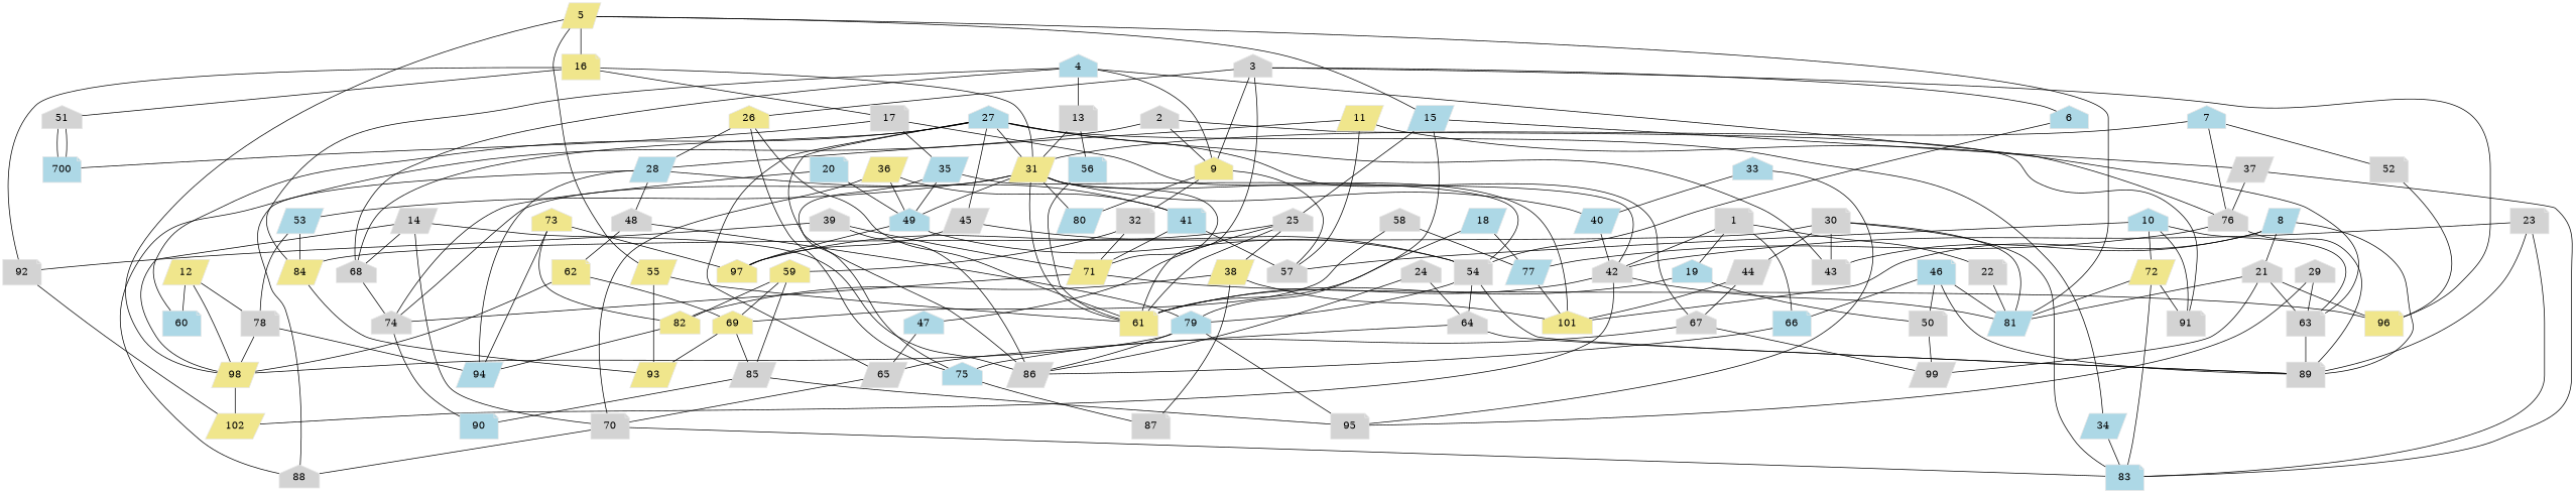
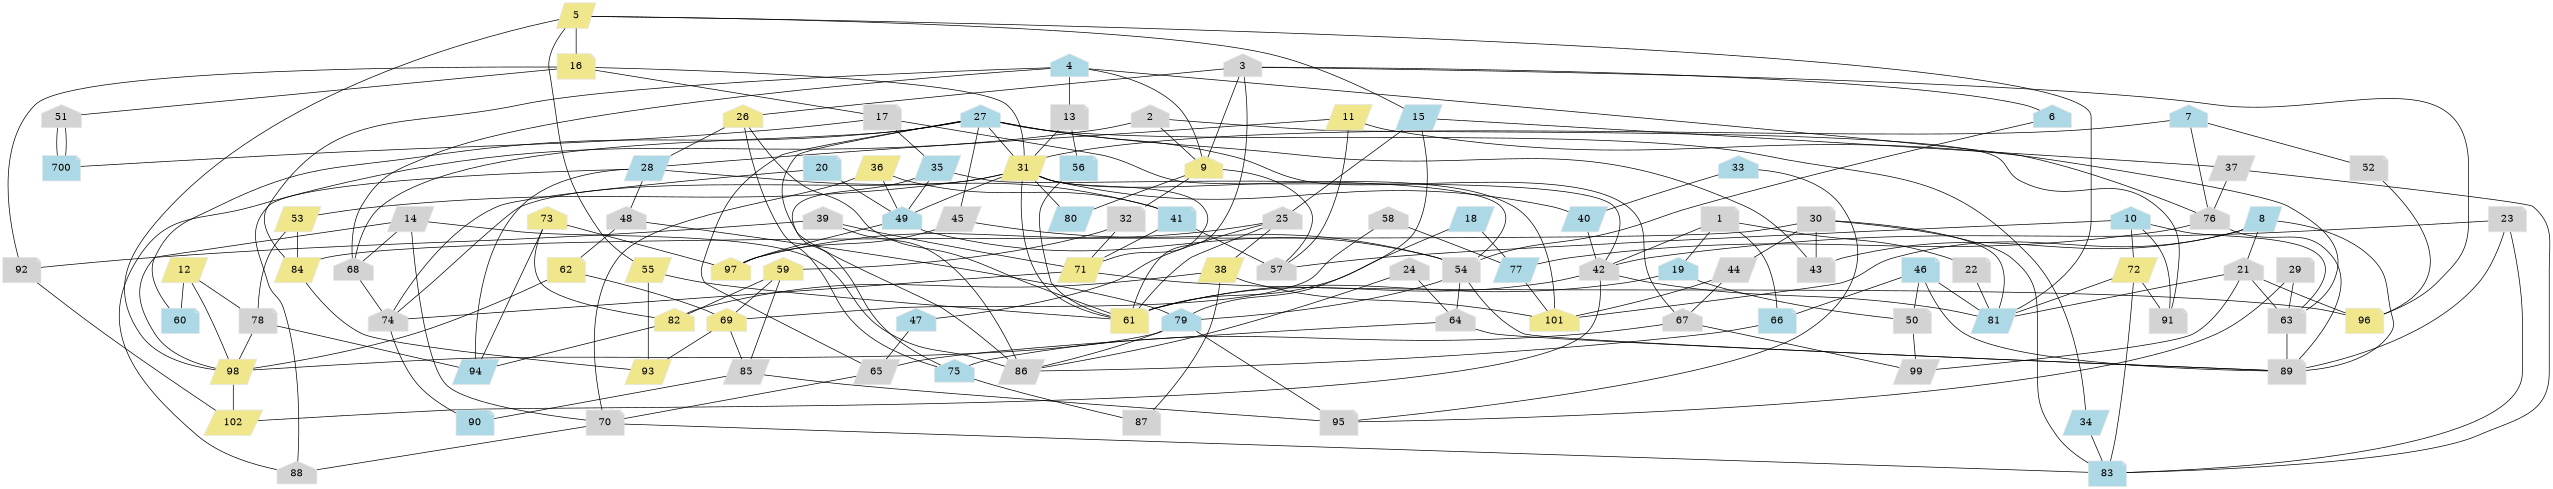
  graph {
    node [color=gray90 fillcolor=lightgrey shape=house style=filled]
    1 [shape=note]
    19 [fillcolor=lightblue]
    22 [shape=note]
    42
    66 [fillcolor=lightblue shape=note]
    61 [fillcolor=khaki shape=note]
    50 [shape=note]
    81 [fillcolor=lightblue shape=parallelogram]
    102 [fillcolor=khaki shape=parallelogram]
    86 [shape=parallelogram]
    9 [fillcolor=khaki]
    2
    88
    91 [shape=note]
    32 [shape=note]
    57
    80 [fillcolor=lightblue shape=parallelogram]
    3
    6 [fillcolor=lightblue]
    26 [fillcolor=khaki]
    96 [fillcolor=khaki shape=note]
    54 [shape=note]
    28 [fillcolor=lightblue shape=parallelogram]
    75 [fillcolor=lightblue]
    4 [fillcolor=lightblue]
    13 [shape=note]
    68
    76
    84 [fillcolor=khaki shape=parallelogram]
    31 [fillcolor=khaki shape=parallelogram]
    56 [fillcolor=lightblue shape=note]
    74
    89 [shape=note]
    77 [fillcolor=lightblue shape=parallelogram]
    93 [fillcolor=khaki shape=parallelogram]
    5 [fillcolor=khaki shape=parallelogram]
    15 [fillcolor=lightblue shape=parallelogram]
    16 [fillcolor=khaki shape=note]
    55 [fillcolor=khaki shape=parallelogram]
    98 [fillcolor=khaki shape=parallelogram]
    25
    37 [shape=parallelogram]
    79 [fillcolor=lightblue]
    17 [shape=note]
    51
    92 [shape=note]
    64
    7 [fillcolor=lightblue]
    52 [shape=note]
    101 [fillcolor=khaki]
    49 [fillcolor=lightblue]
    40 [fillcolor=lightblue shape=parallelogram]
-   53 [fillcolor=lightblue shape=parallelogram]
+   53 [fillcolor=khaki shape=parallelogram]
    71 [fillcolor=khaki shape=parallelogram]
    8 [fillcolor=lightblue shape=parallelogram]
    21
    43 [shape=note]
    63 [shape=note]
    99 [shape=parallelogram]
    59 [fillcolor=khaki]
    10 [fillcolor=lightblue]
    72 [fillcolor=khaki shape=parallelogram]
    83 [fillcolor=lightblue shape=note]
    11 [fillcolor=khaki shape=parallelogram]
    41 [fillcolor=lightblue shape=note]
    48
    94 [fillcolor=lightblue shape=parallelogram]
    12 [fillcolor=khaki shape=parallelogram]
    60 [fillcolor=lightblue shape=note]
    78 [shape=note]
    14 [shape=parallelogram]
    70 [shape=note]
    38 [fillcolor=khaki shape=parallelogram]
    47 [fillcolor=lightblue]
    97 [fillcolor=khaki]
    95 [shape=note]
    35 [fillcolor=lightblue shape=parallelogram]
    n78 [fillcolor=lightblue label=700 shape=note]
    18 [fillcolor=lightblue shape=parallelogram]
    20 [fillcolor=lightblue shape=note]
    90 [fillcolor=lightblue shape=note]
    23 [shape=note]
    24
    65 [shape=parallelogram]
    82 [fillcolor=khaki]
    87 [shape=note]
    27 [fillcolor=lightblue]
    34 [fillcolor=lightblue shape=parallelogram]
    45 [shape=parallelogram]
    67
    62 [fillcolor=khaki shape=note]
-   29
+   29 [shape=note]
    30 [shape=note]
    44 [shape=parallelogram]
    69 [fillcolor=khaki]
    85 [shape=parallelogram]
    33 [fillcolor=lightblue]
    36 [fillcolor=khaki shape=parallelogram]
    39
    46 [fillcolor=lightblue shape=note]
    58
    73 [fillcolor=khaki]
    1 -- 19
    1 -- 22
    1 -- 42
    1 -- 66
    19 -- 61
    19 -- 50
    22 -- 81
    42 -- 61
    42 -- 81
    42 -- 102
    66 -- 86
    50 -- 99
    9 -- 32
    9 -- 57
    9 -- 80
    2 -- 9
    2 -- 88
    2 -- 91
    32 -- 71
    32 -- 59
    3 -- 61
    3 -- 9
    3 -- 6
    3 -- 26
    3 -- 96
    6 -- 54
    26 -- 61
    26 -- 28
    26 -- 75
    54 -- 89
    54 -- 79
    54 -- 64
    28 -- 88
    28 -- 41
    28 -- 48
    28 -- 94
    75 -- 87
    4 -- 9
    4 -- 13
    4 -- 68
    4 -- 76
    4 -- 84
    13 -- 31
    13 -- 56
    68 -- 74
    76 -- 89
    76 -- 77
    84 -- 93
    31 -- 61
    31 -- 80
    31 -- 74
    31 -- 101
    31 -- 49
    31 -- 40
    31 -- 53
    31 -- 71
    56 -- 61
    74 -- 90
    77 -- 101
    5 -- 81
    5 -- 15
    5 -- 16
    5 -- 55
    5 -- 98
    15 -- 25
    15 -- 37
    15 -- 79
    16 -- 31
    16 -- 17
    16 -- 51
    16 -- 92
    55 -- 61
    55 -- 93
    98 -- 102
    25 -- 61
    25 -- 38
    25 -- 47
    25 -- 97
    37 -- 76
    37 -- 83
    79 -- 86
    79 -- 98
    79 -- 95
    17 -- 42
    17 -- 35
    17 -- n78
    51 -- n78
    51 -- n78
    92 -- 102
    64 -- 89
    64 -- 65
    7 -- 76
    7 -- 31
    7 -- 52
    52 -- 96
    49 -- 54
    49 -- 97
    40 -- 42
    53 -- 84
    53 -- 78
    71 -- 96
    71 -- 74
    8 -- 89
    8 -- 101
    8 -- 21
    8 -- 43
    21 -- 81
    21 -- 96
    21 -- 63
    21 -- 99
    63 -- 89
    59 -- 82
    59 -- 69
    59 -- 85
    10 -- 91
    10 -- 57
    10 -- 63
    10 -- 72
    72 -- 81
    72 -- 91
    72 -- 83
    11 -- 57
    11 -- 28
    11 -- 63
    41 -- 57
    41 -- 71
    48 -- 79
    48 -- 62
    12 -- 98
    12 -- 60
    12 -- 78
    78 -- 98
    78 -- 94
    14 -- 86
    14 -- 68
    14 -- 98
    14 -- 70
    70 -- 88
    70 -- 83
    38 -- 101
    38 -- 82
    38 -- 87
    47 -- 65
    35 -- 54
    35 -- 75
    35 -- 49
    18 -- 61
    18 -- 77
    20 -- 74
    20 -- 49
    23 -- 42
    23 -- 89
    23 -- 83
    24 -- 86
    24 -- 64
    65 -- 70
    82 -- 94
    27 -- 86
    27 -- 68
    27 -- 31
    27 -- 43
    27 -- 60
    27 -- 65
    27 -- 34
    27 -- 45
    27 -- 67
    34 -- 83
    45 -- 54
    45 -- 97
    67 -- 75
    67 -- 99
    62 -- 98
    62 -- 69
    29 -- 63
    29 -- 95
    30 -- 81
    30 -- 84
    30 -- 43
    30 -- 83
    30 -- 44
    44 -- 101
    44 -- 67
    69 -- 93
    69 -- 85
    85 -- 95
    85 -- 90
    33 -- 40
    33 -- 95
    36 -- 49
    36 -- 41
    36 -- 70
    39 -- 86
    39 -- 92
    39 -- 71
    46 -- 66
    46 -- 50
    46 -- 81
    46 -- 89
    58 -- 77
    58 -- 69
    73 -- 94
    73 -- 97
    73 -- 82
  }
